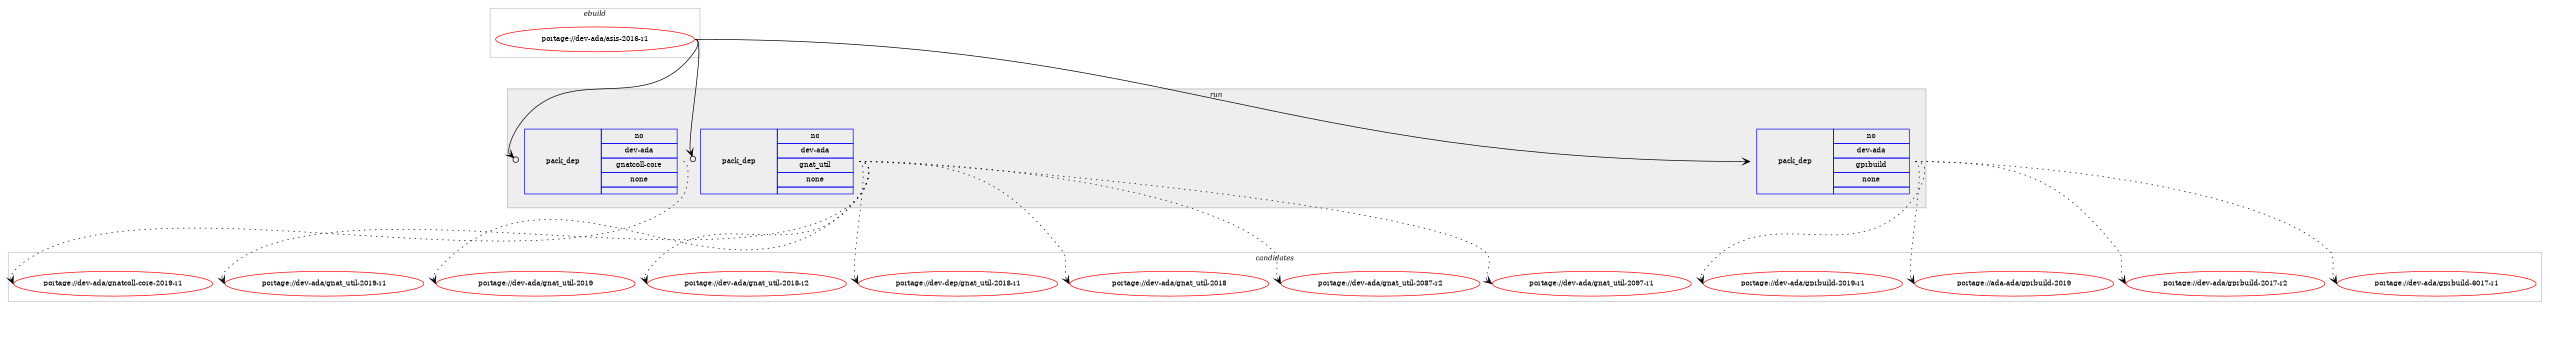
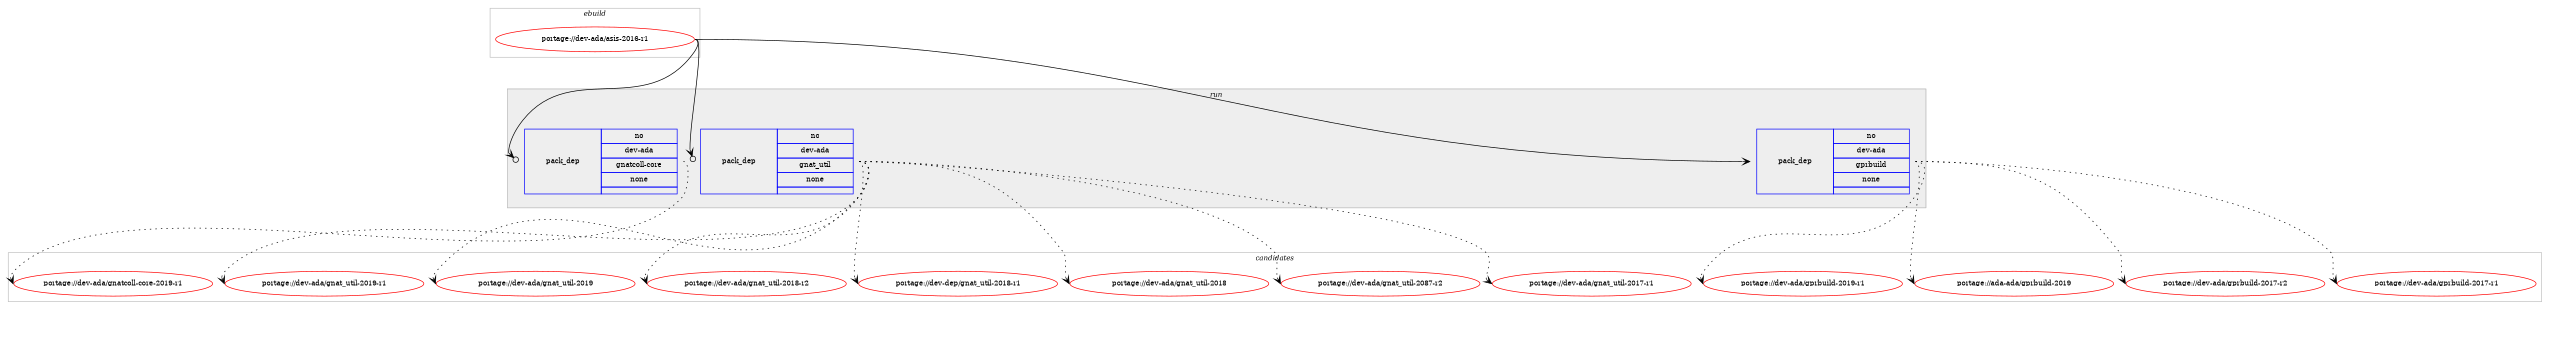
  digraph {
    compound=true
    concentrate=true
    fontname="DejaVu Serif"
    fontsize=10
    newrank=true
    rankdir=TB
    ranksep=1.5
    node [color=red fontname="DejaVu Serif" fontsize=10]
    edge [arrowhead=vee fontname="DejaVu Serif" headport=w style=dotted tailport=e weight=100]
    n1 [label="portage://dev-ada/asis-2016-r1" width=4]
    n2 [color=blue label=<<TABLE BORDER="0" CELLBORDER="1" CELLSPACING="0" CELLPADDING="4" WIDTH="220"><TR><TD ROWSPAN="6" CELLPADDING="30">pack_dep</TD></TR><TR><TD WIDTH="110">no</TD></TR><TR><TD>dev-ada</TD></TR><TR><TD>gprbuild</TD></TR><TR><TD>none</TD></TR><TR><TD></TD></TR></TABLE>> shape=none]
    n3 [color=blue label=<<TABLE BORDER="0" CELLBORDER="1" CELLSPACING="0" CELLPADDING="4" WIDTH="220"><TR><TD ROWSPAN="6" CELLPADDING="30">pack_dep</TD></TR><TR><TD WIDTH="110">no</TD></TR><TR><TD>dev-ada</TD></TR><TR><TD>gnat_util</TD></TR><TR><TD>none</TD></TR><TR><TD></TD></TR></TABLE>> shape=none]
    n4 [color=blue label=<<TABLE BORDER="0" CELLBORDER="1" CELLSPACING="0" CELLPADDING="4" WIDTH="220"><TR><TD ROWSPAN="6" CELLPADDING="30">pack_dep</TD></TR><TR><TD WIDTH="110">no</TD></TR><TR><TD>dev-ada</TD></TR><TR><TD>gnatcoll-core</TD></TR><TR><TD>none</TD></TR><TR><TD></TD></TR></TABLE>> shape=none]
-   n5 [label="portage://dev-ada/gprbuild-6017-r1" width=4]
+   n5 [label="portage://dev-ada/gprbuild-2017-r1" width=4]
    n6 [label="portage://dev-ada/gprbuild-2017-r2" width=4]
    n7 [label="portage://ada-ada/gprbuild-2019" width=4]
    n8 [label="portage://dev-ada/gprbuild-2019-r1" width=4]
-   n9 [label="portage://dev-ada/gnat_util-2097-r1" width=4]
+   n9 [label="portage://dev-ada/gnat_util-2017-r1" width=4]
    n10 [label="portage://dev-ada/gnat_util-2087-r2" width=4]
    n11 [label="portage://dev-ada/gnat_util-2018" width=4]
    n12 [label="portage://dev-dep/gnat_util-2018-r1" width=4]
    n13 [label="portage://dev-ada/gnat_util-2018-r2" width=4]
    n14 [label="portage://dev-ada/gnat_util-2019" width=4]
    n15 [label="portage://dev-ada/gnat_util-2019-r1" width=4]
    n16 [label="portage://dev-ada/gnatcoll-core-2019-r1" width=4]
    subgraph cluster_1 {
      color=gray
      label=<<i>ebuild</i>>
      rank=same
      n1
    }
    subgraph cluster_2 {
      color=gray
      label=<<i>dependencies</i>>
      subgraph cluster_3 {
        color=gray
        fillcolor="#eeeeee"
        label=<<i>compile</i>>
        style=filled
        subgraph sub_4 {
          color=gray
          fillcolor="#eeeeee"
          label=<<i>compile</i>>
          style=filled
          n2
        }
      }
      subgraph cluster_5 {
        color=gray
        fillcolor="#eeeeee"
        label=<<i>compile and run</i>>
        style=filled
        subgraph sub_6 {
          color=gray
          fillcolor="#eeeeee"
          label=<<i>compile and run</i>>
          style=filled
          n3
        }
        subgraph sub_7 {
          color=gray
          fillcolor="#eeeeee"
          label=<<i>compile and run</i>>
          style=filled
          n4
        }
      }
      subgraph cluster_8 {
        color=gray
        fillcolor="#eeeeee"
        label=<<i>run</i>>
        style=filled
      }
    }
    subgraph cluster_9 {
      color=gray
      label=<<i>candidates</i>>
      rank=same
      subgraph sub_10 {
        color=black
        label=<<i>candidates</i>>
        nodesep=1
        rank=same
        n5
        n6
        n7
        n8
      }
      subgraph sub_11 {
        color=black
        label=<<i>candidates</i>>
        nodesep=1
        rank=same
        n9
        n10
        n11
        n12
        n13
        n14
        n15
      }
      subgraph sub_12 {
        color=black
        label=<<i>candidates</i>>
        nodesep=1
        rank=same
        n16
      }
    }
    n1 -> n2 [style=solid weight=20]
    n1 -> n3 [arrowhead=odotvee style=solid weight=20]
    n1 -> n4 [arrowhead=odotvee style=solid weight=20]
    n2 -> n5
    n2 -> n6
    n2 -> n7
    n2 -> n8
    n3 -> n9
    n3 -> n10
    n3 -> n11
    n3 -> n12
    n3 -> n13
    n3 -> n14
    n3 -> n15
    n4 -> n16
  }
